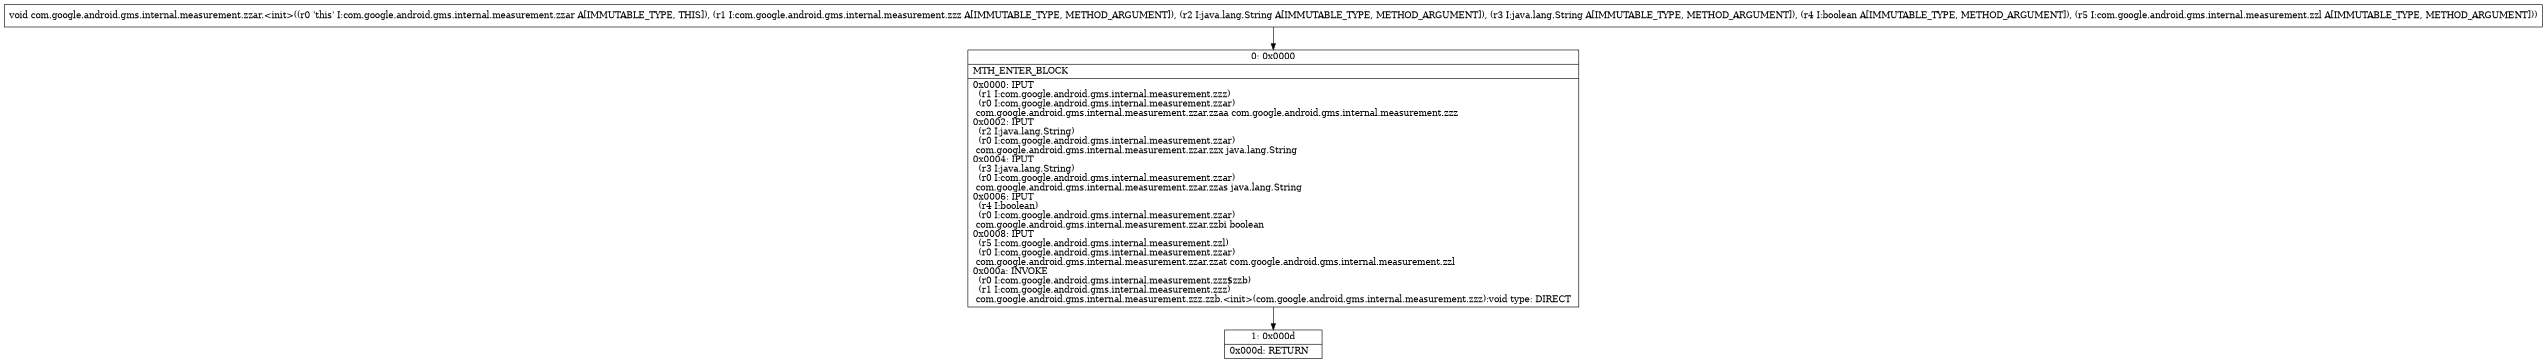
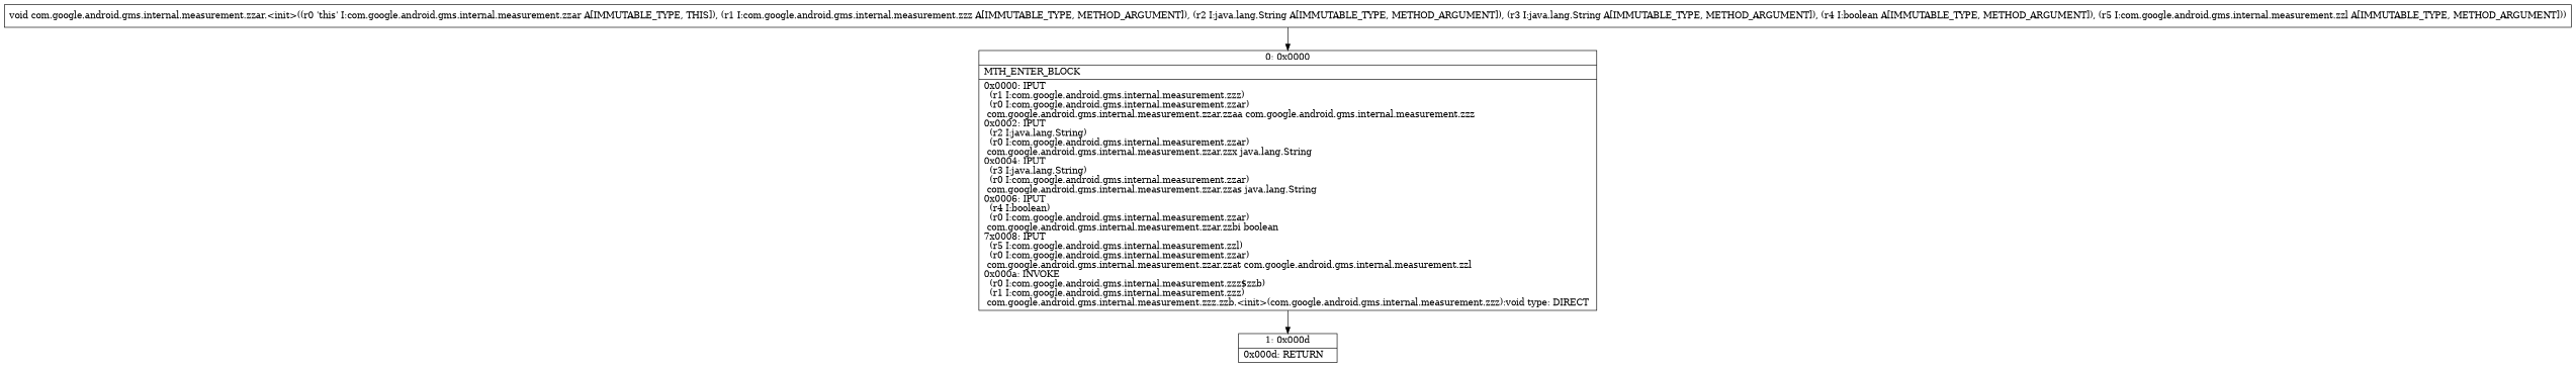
  digraph {
    node [shape=record]
-   n1 [label="{0\:\ 0x0000|MTH_ENTER_BLOCK\l|0x0000: IPUT  \l  (r1 I:com.google.android.gms.internal.measurement.zzz)\l  (r0 I:com.google.android.gms.internal.measurement.zzar)\l com.google.android.gms.internal.measurement.zzar.zzaa com.google.android.gms.internal.measurement.zzz \l0x0002: IPUT  \l  (r2 I:java.lang.String)\l  (r0 I:com.google.android.gms.internal.measurement.zzar)\l com.google.android.gms.internal.measurement.zzar.zzx java.lang.String \l0x0004: IPUT  \l  (r3 I:java.lang.String)\l  (r0 I:com.google.android.gms.internal.measurement.zzar)\l com.google.android.gms.internal.measurement.zzar.zzas java.lang.String \l0x0006: IPUT  \l  (r4 I:boolean)\l  (r0 I:com.google.android.gms.internal.measurement.zzar)\l com.google.android.gms.internal.measurement.zzar.zzbi boolean \l0x0008: IPUT  \l  (r5 I:com.google.android.gms.internal.measurement.zzl)\l  (r0 I:com.google.android.gms.internal.measurement.zzar)\l com.google.android.gms.internal.measurement.zzar.zzat com.google.android.gms.internal.measurement.zzl \l0x000a: INVOKE  \l  (r0 I:com.google.android.gms.internal.measurement.zzz$zzb)\l  (r1 I:com.google.android.gms.internal.measurement.zzz)\l com.google.android.gms.internal.measurement.zzz.zzb.\<init\>(com.google.android.gms.internal.measurement.zzz):void type: DIRECT \l}"]
+   n1 [label="{0\:\ 0x0000|MTH_ENTER_BLOCK\l|0x0000: IPUT  \l  (r1 I:com.google.android.gms.internal.measurement.zzz)\l  (r0 I:com.google.android.gms.internal.measurement.zzar)\l com.google.android.gms.internal.measurement.zzar.zzaa com.google.android.gms.internal.measurement.zzz \l0x0002: IPUT  \l  (r2 I:java.lang.String)\l  (r0 I:com.google.android.gms.internal.measurement.zzar)\l com.google.android.gms.internal.measurement.zzar.zzx java.lang.String \l0x0004: IPUT  \l  (r3 I:java.lang.String)\l  (r0 I:com.google.android.gms.internal.measurement.zzar)\l com.google.android.gms.internal.measurement.zzar.zzas java.lang.String \l0x0006: IPUT  \l  (r4 I:boolean)\l  (r0 I:com.google.android.gms.internal.measurement.zzar)\l com.google.android.gms.internal.measurement.zzar.zzbi boolean \l7x0008: IPUT  \l  (r5 I:com.google.android.gms.internal.measurement.zzl)\l  (r0 I:com.google.android.gms.internal.measurement.zzar)\l com.google.android.gms.internal.measurement.zzar.zzat com.google.android.gms.internal.measurement.zzl \l0x000a: INVOKE  \l  (r0 I:com.google.android.gms.internal.measurement.zzz$zzb)\l  (r1 I:com.google.android.gms.internal.measurement.zzz)\l com.google.android.gms.internal.measurement.zzz.zzb.\<init\>(com.google.android.gms.internal.measurement.zzz):void type: DIRECT \l}"]
    n2 [label="{1\:\ 0x000d|0x000d: RETURN   \l}"]
    n3 [label="{void com.google.android.gms.internal.measurement.zzar.\<init\>((r0 'this' I:com.google.android.gms.internal.measurement.zzar A[IMMUTABLE_TYPE, THIS]), (r1 I:com.google.android.gms.internal.measurement.zzz A[IMMUTABLE_TYPE, METHOD_ARGUMENT]), (r2 I:java.lang.String A[IMMUTABLE_TYPE, METHOD_ARGUMENT]), (r3 I:java.lang.String A[IMMUTABLE_TYPE, METHOD_ARGUMENT]), (r4 I:boolean A[IMMUTABLE_TYPE, METHOD_ARGUMENT]), (r5 I:com.google.android.gms.internal.measurement.zzl A[IMMUTABLE_TYPE, METHOD_ARGUMENT])) }"]
    n1 -> n2
    n3 -> n1
  }
